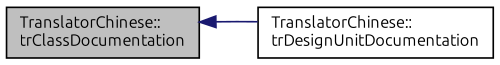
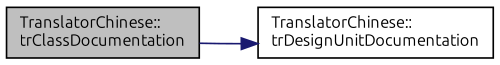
  digraph {
    rankdir=LR
    fontname=Ubuntu
    node [color=black fontname=Ubuntu fontsize=10 shape=record style=filled]
    n1 [fillcolor=grey75 fontcolor=black height=0.2 label="TranslatorChinese::\ltrClassDocumentation" width=0.4]
    n2 [fillcolor=white height=0.2 label="TranslatorChinese::\ltrDesignUnitDocumentation" width=0.4]
-   n2 -> n1 [color=midnightblue fontname=Ubuntu fontsize=10 labelfontname=Helvetica labelfontsize=10 style=solid]
+   n1 -> n2 [color=midnightblue fontname=Ubuntu fontsize=10 labelfontname=Helvetica labelfontsize=10 style=solid]
  }
